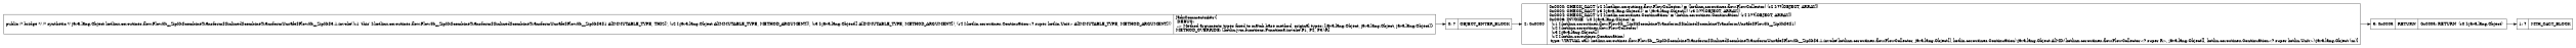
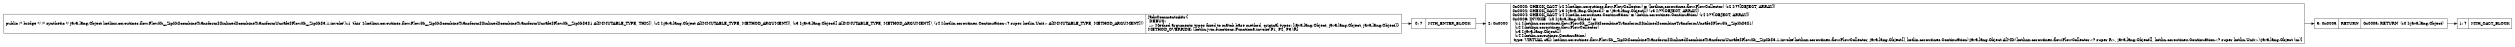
  digraph {
    rankdir=LR
    node [shape=record]
-   n1 [label="{0\:\ ?|OBJECT_ENTER_BLOCK\l}"]
+   n1 [label="{0\:\ ?|MTH_ENTER_BLOCK\l}"]
    n2 [label="{2\:\ 0x0000|0x0000: CHECK_CAST (r2 I:kotlinx.coroutines.flow.FlowCollector) = (kotlinx.coroutines.flow.FlowCollector) (r2 I:??[OBJECT, ARRAY]) \l0x0002: CHECK_CAST (r3 I:java.lang.Object[]) = (java.lang.Object[]) (r3 I:??[OBJECT, ARRAY]) \l0x0004: CHECK_CAST (r4 I:kotlin.coroutines.Continuation) = (kotlin.coroutines.Continuation) (r4 I:??[OBJECT, ARRAY]) \l0x0006: INVOKE  (r0 I:java.lang.Object) = \l  (r1 I:kotlinx.coroutines.flow.FlowKt__ZipKt$combineTransform$$inlined$combineTransformUnsafe$FlowKt__ZipKt$3$1)\l  (r2 I:kotlinx.coroutines.flow.FlowCollector)\l  (r3 I:java.lang.Object[])\l  (r4 I:kotlin.coroutines.Continuation)\l type: VIRTUAL call: kotlinx.coroutines.flow.FlowKt__ZipKt$combineTransform$$inlined$combineTransformUnsafe$FlowKt__ZipKt$3.1.invoke(kotlinx.coroutines.flow.FlowCollector, java.lang.Object[], kotlin.coroutines.Continuation):java.lang.Object A[MD:(kotlinx.coroutines.flow.FlowCollector\<? super R\>, java.lang.Object[], kotlin.coroutines.Continuation\<? super kotlin.Unit\>):java.lang.Object (m)]\l}"]
    n3 [label="{3\:\ 0x000a|RETURN\l|0x000a: RETURN  (r0 I:java.lang.Object) \l}"]
    n4 [label="{1\:\ ?|MTH_CAST_BLOCK\l}"]
    n5 [label="{public \/* bridge *\/ \/* synthetic *\/ java.lang.Object kotlinx.coroutines.flow.FlowKt__ZipKt$combineTransform$$inlined$combineTransformUnsafe$FlowKt__ZipKt$3.1.invoke((r1 'this' I:kotlinx.coroutines.flow.FlowKt__ZipKt$combineTransform$$inlined$combineTransformUnsafe$FlowKt__ZipKt$3$1 A[IMMUTABLE_TYPE, THIS]), (r2 I:java.lang.Object A[IMMUTABLE_TYPE, METHOD_ARGUMENT]), (r3 I:java.lang.Object[] A[IMMUTABLE_TYPE, METHOD_ARGUMENT]), (r4 I:kotlin.coroutines.Continuation\<? super kotlin.Unit\> A[IMMUTABLE_TYPE, METHOD_ARGUMENT]))  | JadxCommentsAttr\{\l DEBUG: \l \-\> Method arguments types fixed to match base method, original types: [java.lang.Object, java.lang.Object, java.lang.Object]\}\lMETHOD_OVERRIDE: [kotlin.jvm.functions.Function3.invoke(P1, P2, P3):R]\l}"]
    n1 -> n2
    n2 -> n3
    n3 -> n4
    n5 -> n1
  }
